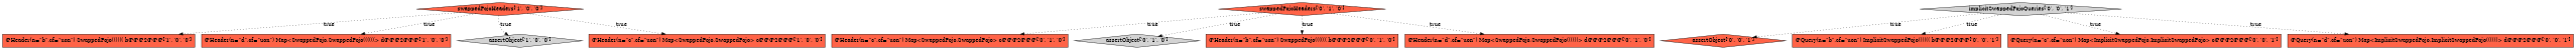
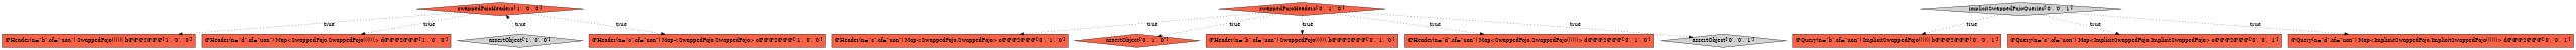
  digraph {
    node [fillcolor=tomato shape=box style=filled]
    edge [style=dotted]
    n1 [label="swappedPojoHeaders['1', '0', '0']" shape=diamond]
    n2 [label="@Header(n=\"b\",cf=\"uon\") SwappedPojo(((((( b@@@2@@@['1', '0', '0']"]
    n3 [label="@Header(n=\"d\",cf=\"uon\") Map<SwappedPojo,SwappedPojo((((((> d@@@2@@@['1', '0', '0']"]
    n4 [fillcolor=lightgray label="assertObject['1', '0', '0']" shape=diamond]
    n5 [label="@Header(n=\"c\",cf=\"uon\") Map<SwappedPojo,SwappedPojo> c@@@2@@@['1', '0', '0']"]
    n6 [label="@Header(n=\"c\",cf=\"uon\") Map<SwappedPojo,SwappedPojo> c@@@2@@@['0', '1', '0']"]
    n7 [label="@Query(n=\"b\",cf=\"uon\") ImplicitSwappedPojo(((((( b@@@2@@@['0', '0', '1']"]
-   n8 [fillcolor=lightgray label="assertObject['0', '1', '0']" shape=diamond]
+   n8 [label="assertObject['0', '1', '0']" shape=diamond]
    n9 [label="@Query(n=\"c\",cf=\"uon\") Map<ImplicitSwappedPojo,ImplicitSwappedPojo> c@@@2@@@['0', '0', '1']"]
    n10 [label="@Query(n=\"d\",cf=\"uon\") Map<ImplicitSwappedPojo,ImplicitSwappedPojo((((((> d@@@2@@@['0', '0', '1']"]
    n11 [label="@Header(n=\"b\",cf=\"uon\") SwappedPojo(((((( b@@@2@@@['0', '1', '0']"]
    n12 [label="swappedPojoHeaders['0', '1', '0']" shape=diamond]
    n13 [label="@Header(n=\"d\",cf=\"uon\") Map<SwappedPojo,SwappedPojo((((((> d@@@2@@@['0', '1', '0']"]
-   n14 [label="assertObject['0', '0', '1']" shape=diamond]
+   n14 [fillcolor=lightgray label="assertObject['0', '0', '1']" shape=diamond]
    n15 [fillcolor=lightgray label="implicitSwappedPojoQueries['0', '0', '1']" shape=diamond]
    n1 -> n2 [label=true]
    n1 -> n3 [label=true]
-   n1 -> n4 [label=true]
+   n4 -> n1 [label=true]
    n1 -> n5 [label=true]
    n12 -> n6 [label=true]
    n12 -> n8 [label=true]
    n12 -> n11 [label=true]
    n12 -> n13 [label=true]
    n15 -> n7 [label=true]
    n15 -> n9 [label=true]
    n15 -> n10 [label=true]
-   n15 -> n14 [label=true]
+   n12 -> n14 [label=true]
  }
